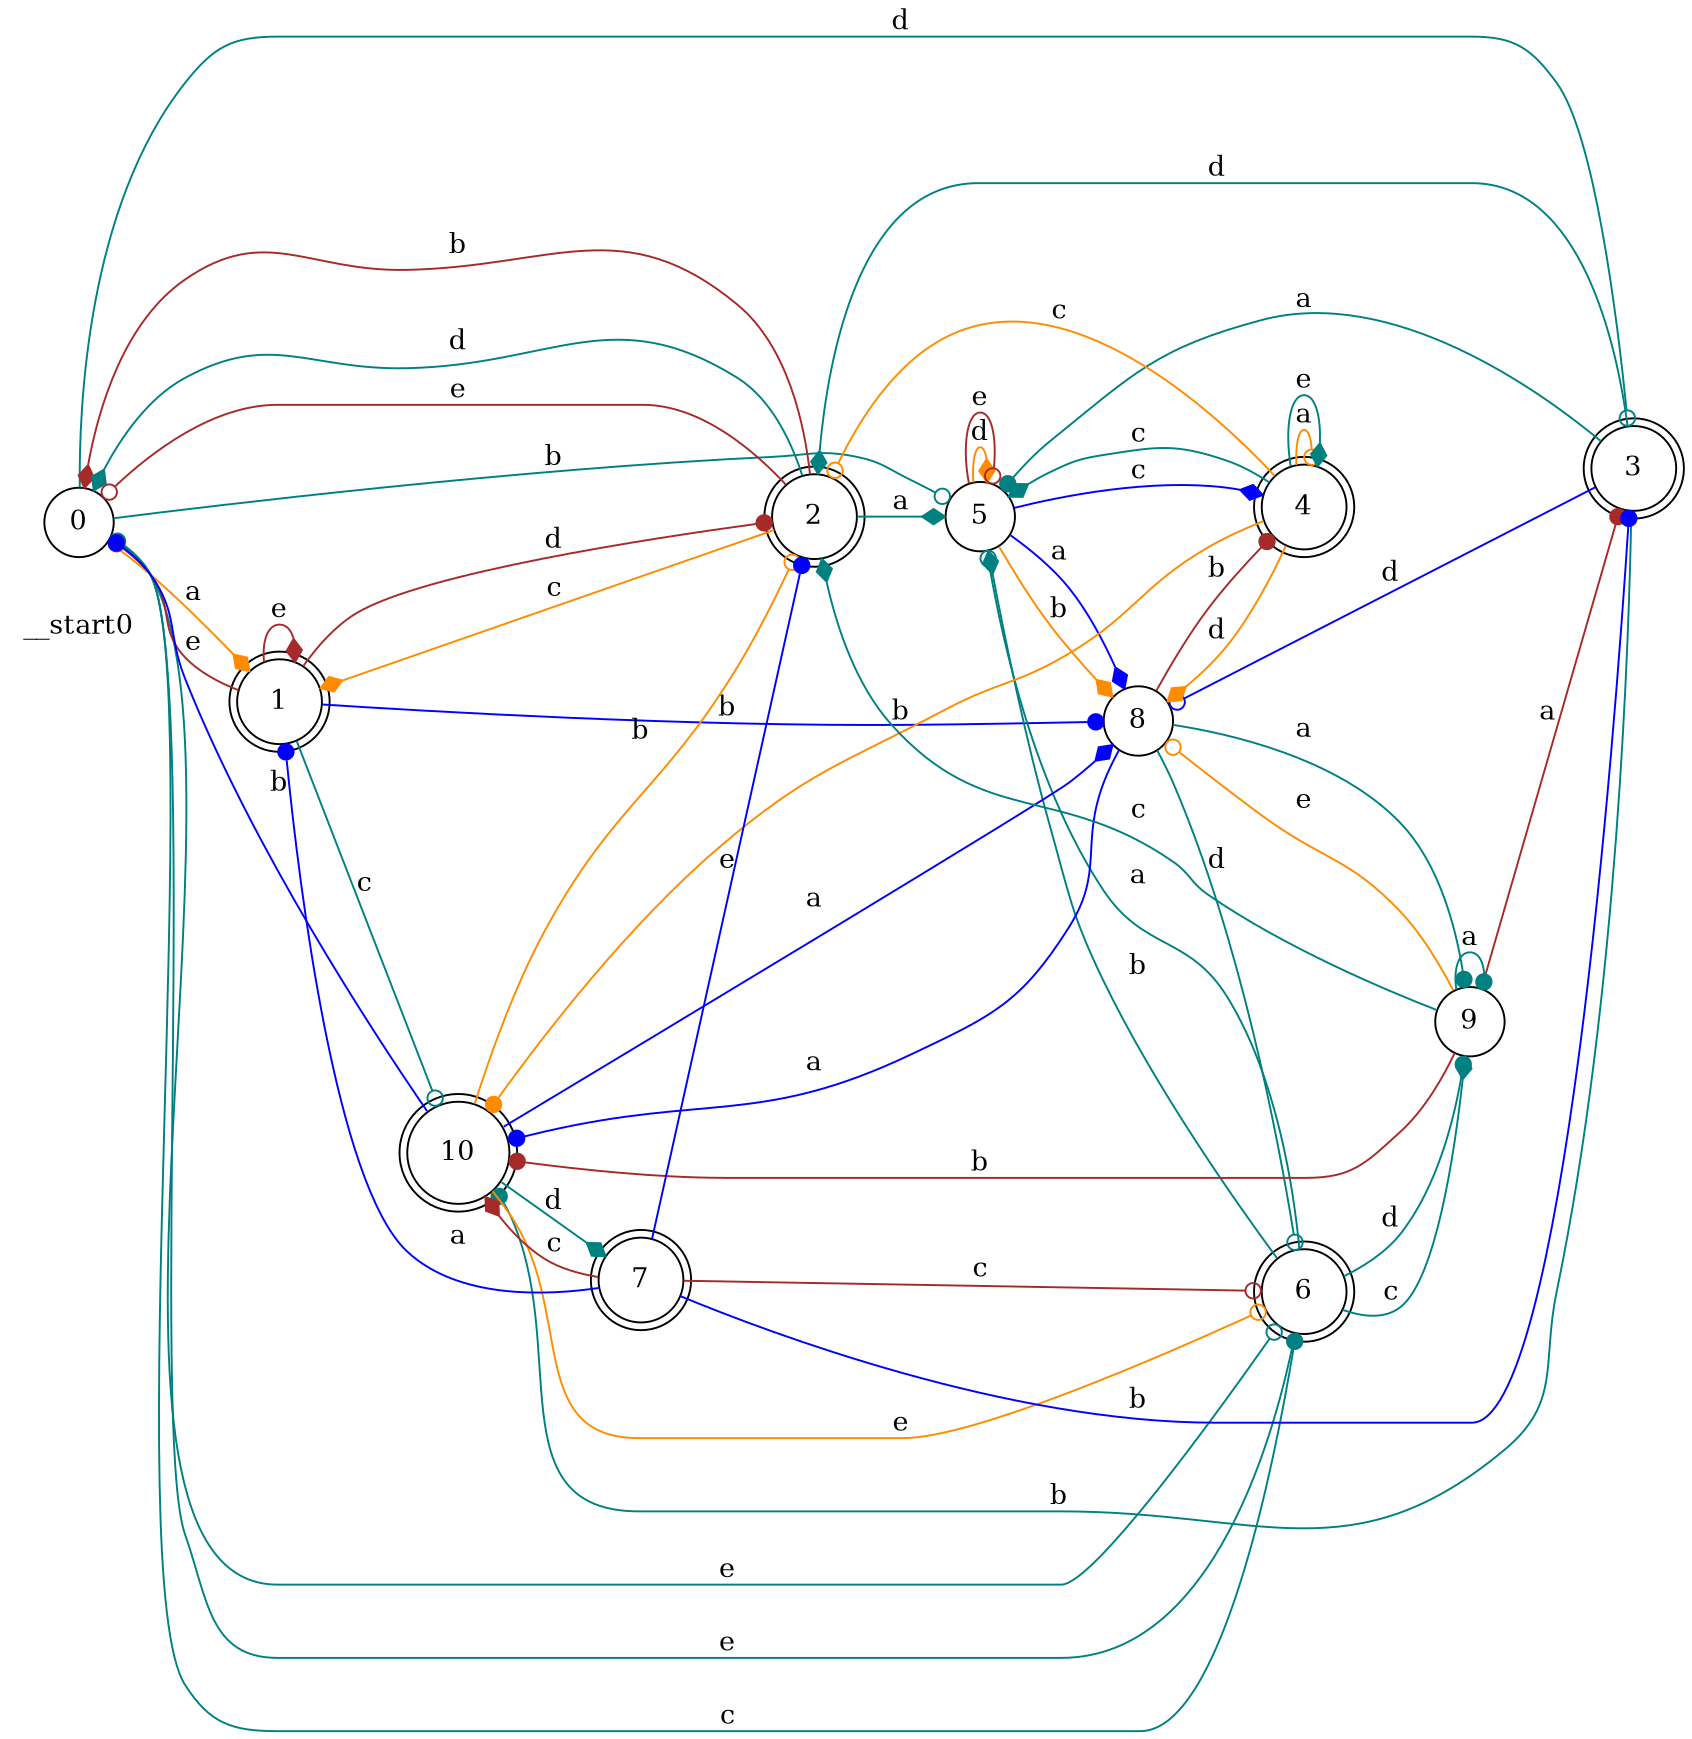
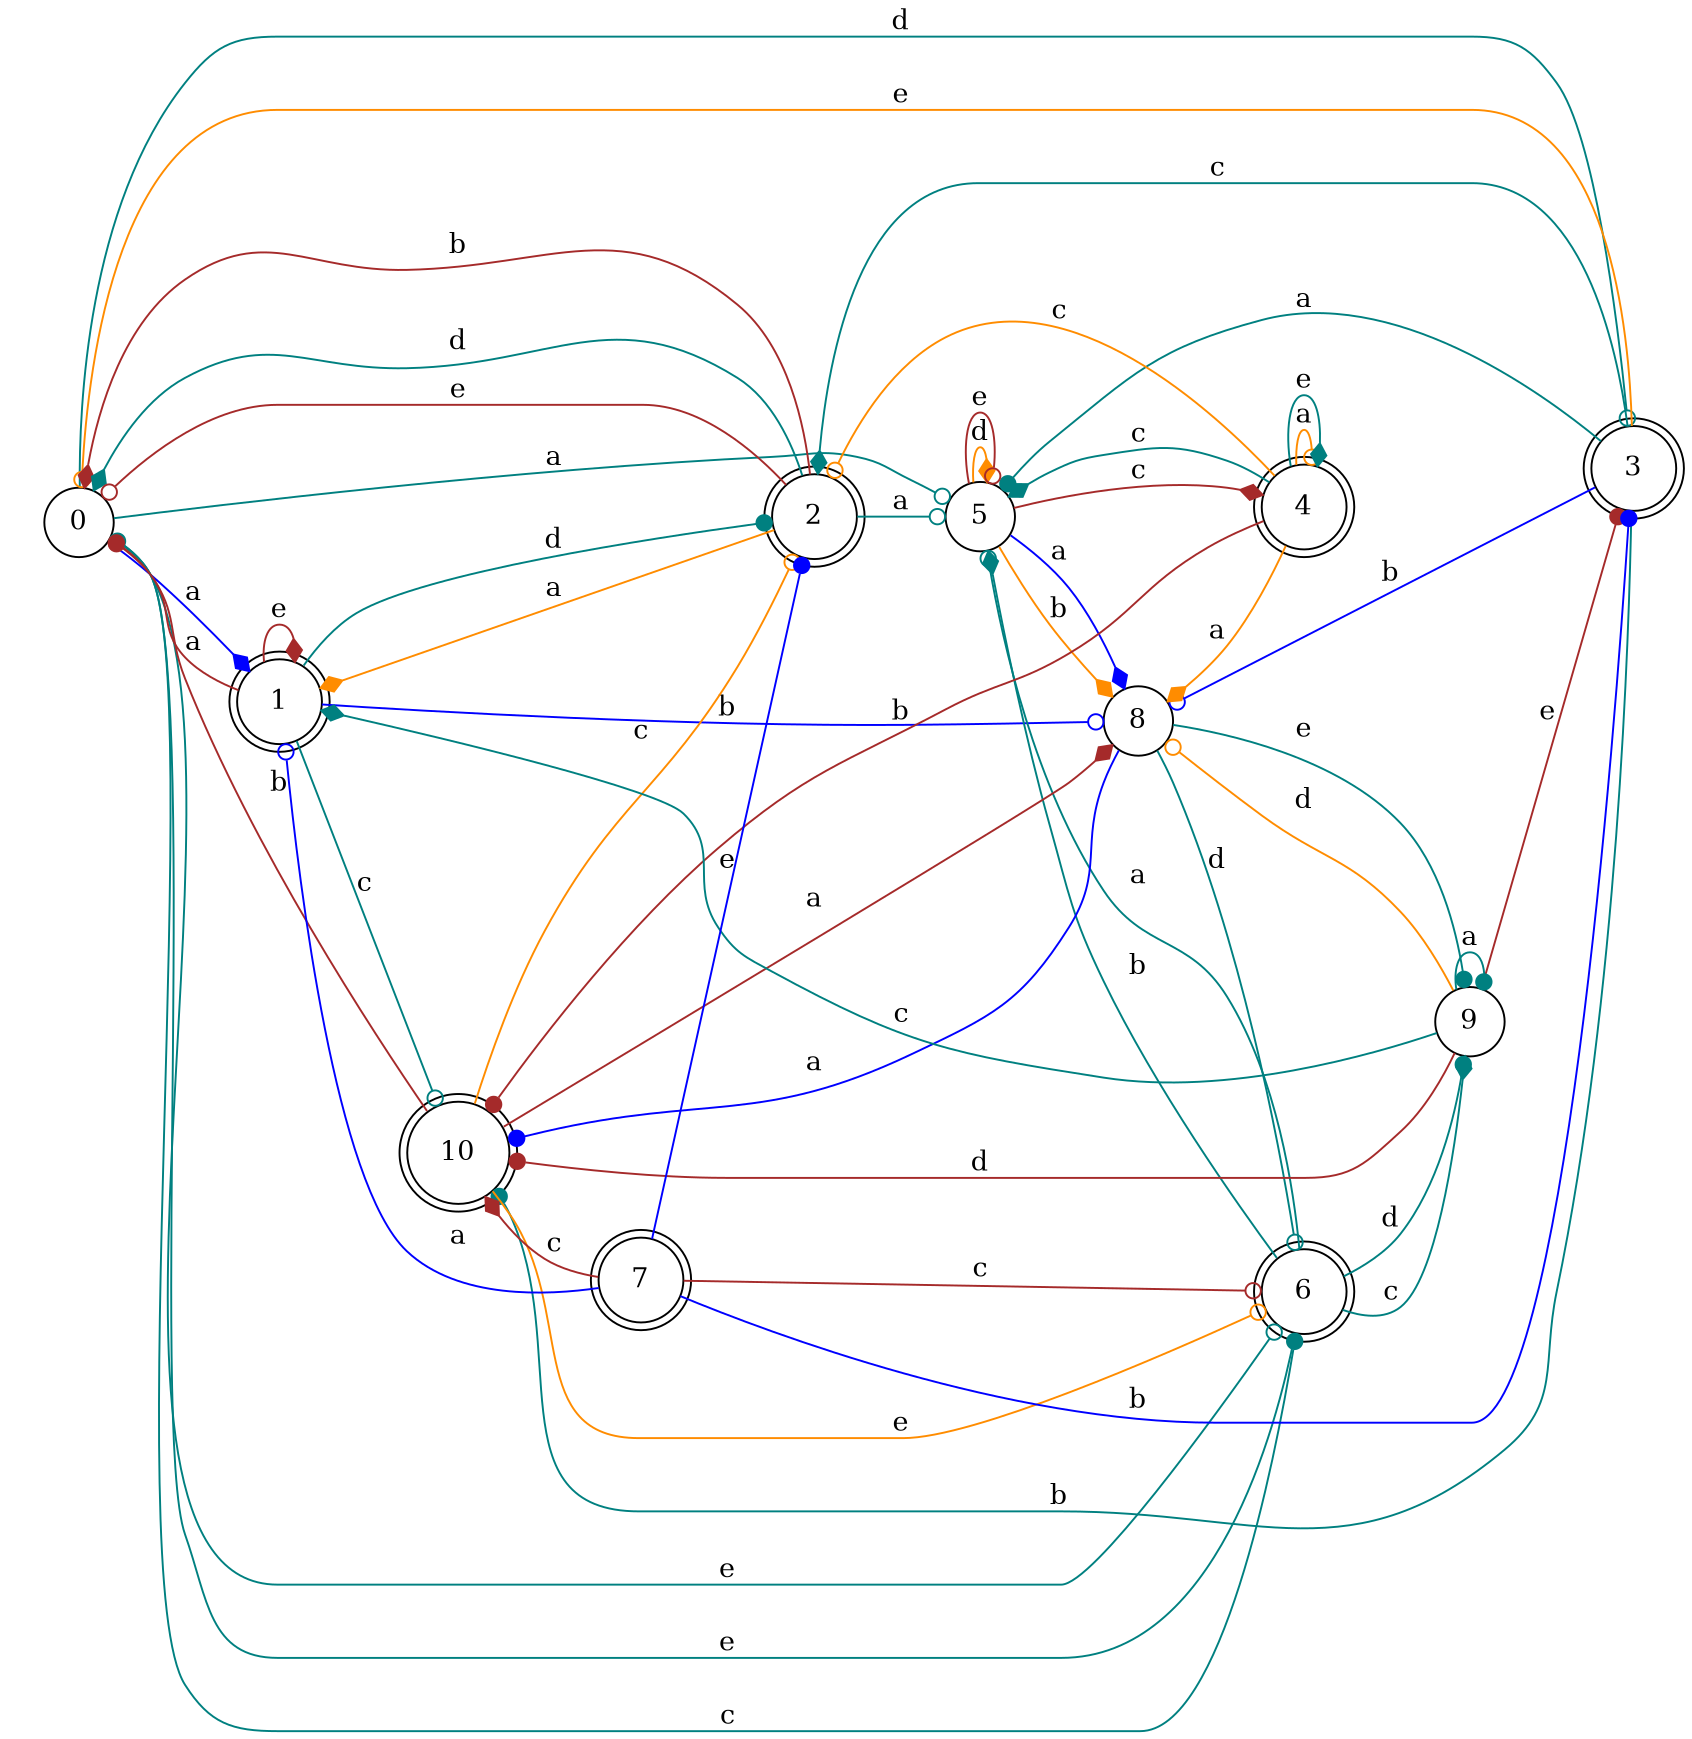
  digraph {
    rankdir=LR
    node [shape=doublecircle color=black fillcolor=white style="rounded,filled"]
    edge [arrowhead=odot color=teal]
-   __start0 [shape=none color="" fillcolor="" style=""]
    n2 [label=0 shape=circle style=filled]
    n3 [label=1]
    n4 [label=3]
    n5 [label=5 shape=circle style=filled]
    n6 [label=6]
    n7 [label=2]
    n8 [label=8 shape=circle style=filled]
    n9 [label=10]
    n10 [label=4]
    n11 [label=9 shape=circle style=filled]
    n12 [label=7]
-   n2 -> n3 [arrowhead=diamond color=darkorange label=a]
+   n2 -> n3 [arrowhead=diamond color=blue label=a]
    n2 -> n4 [label=d]
-   n2 -> n5 [label=b]
+   n2 -> n5 [label=a]
    n2 -> n6 [arrowhead=dot label=c]
    n2 -> n6 [label=e]
-   n3 -> n2 [color=brown label=e]
+   n3 -> n2 [color=brown label=a]
    n3 -> n3 [arrowhead=diamond color=brown label=e]
-   n3 -> n7 [arrowhead=dot color=brown label=d]
-   n3 -> n8 [arrowhead=dot color=blue label=b]
+   n3 -> n7 [arrowhead=dot label=d]
+   n3 -> n8 [color=blue label=b]
    n3 -> n9 [label=c]
+   n4 -> n2 [color=darkorange label=e]
    n4 -> n5 [arrowhead=dot label=a]
-   n4 -> n7 [arrowhead=diamond label=d]
-   n4 -> n8 [color=blue label=d]
+   n4 -> n7 [arrowhead=diamond label=c]
+   n4 -> n8 [color=blue label=b]
    n4 -> n9 [arrowhead=dot label=b]
    n5 -> n5 [arrowhead=diamond color=darkorange label=d]
    n5 -> n5 [color=brown label=e]
    n5 -> n8 [arrowhead=diamond color=blue label=a]
    n5 -> n8 [arrowhead=diamond color=darkorange label=b]
-   n5 -> n10 [arrowhead=diamond color=blue label=c]
+   n5 -> n10 [arrowhead=diamond color=brown label=c]
    n6 -> n2 [arrowhead=dot label=e]
    n6 -> n5 [label=a]
    n6 -> n5 [arrowhead=diamond label=b]
    n6 -> n11 [arrowhead=diamond label=c]
    n6 -> n11 [arrowhead=dot label=d]
    n7 -> n2 [arrowhead=diamond color=brown label=b]
    n7 -> n2 [arrowhead=diamond label=d]
    n7 -> n2 [color=brown label=e]
-   n7 -> n3 [arrowhead=diamond color=darkorange label=c]
-   n7 -> n5 [arrowhead=diamond label=a]
+   n7 -> n3 [arrowhead=diamond color=darkorange label=a]
+   n7 -> n5 [label=a]
    n8 -> n6 [label=d]
    n8 -> n9 [arrowhead=dot color=blue label=a]
-   n8 -> n10 [arrowhead=dot color=brown label=b]
-   n8 -> n11 [arrowhead=dot label=a]
-   n9 -> n2 [arrowhead=dot color=blue label=b]
+   n8 -> n11 [arrowhead=dot label=e]
+   n9 -> n2 [arrowhead=dot color=brown label=b]
    n9 -> n6 [color=darkorange label=e]
-   n9 -> n7 [color=darkorange label=b]
-   n9 -> n8 [arrowhead=diamond color=blue label=a]
-   n9 -> n12 [arrowhead=diamond label=d]
+   n9 -> n7 [color=darkorange label=c]
+   n9 -> n8 [arrowhead=diamond color=brown label=a]
    n10 -> n5 [arrowhead=diamond label=c]
    n10 -> n7 [color=darkorange label=c]
-   n10 -> n8 [arrowhead=diamond color=darkorange label=d]
-   n10 -> n9 [arrowhead=dot color=darkorange label=b]
+   n10 -> n8 [arrowhead=diamond color=darkorange label=a]
+   n10 -> n9 [arrowhead=dot color=brown label=b]
    n10 -> n10 [color=darkorange label=a]
    n10 -> n10 [arrowhead=diamond label=e]
-   n11 -> n4 [arrowhead=dot color=brown label=a]
-   n11 -> n7 [arrowhead=diamond label=c]
-   n11 -> n8 [color=darkorange label=e]
-   n11 -> n9 [arrowhead=dot color=brown label=b]
+   n11 -> n4 [arrowhead=dot color=brown label=e]
+   n11 -> n3 [arrowhead=diamond label=c]
+   n11 -> n8 [color=darkorange label=d]
+   n11 -> n9 [arrowhead=dot color=brown label=d]
    n11 -> n11 [arrowhead=dot label=a]
-   n12 -> n3 [arrowhead=dot color=blue label=a]
+   n12 -> n3 [color=blue label=a]
    n12 -> n4 [arrowhead=dot color=blue label=b]
    n12 -> n6 [color=brown label=c]
    n12 -> n7 [arrowhead=dot color=blue label=e]
    n12 -> n9 [arrowhead=diamond color=brown label=c]
  }
